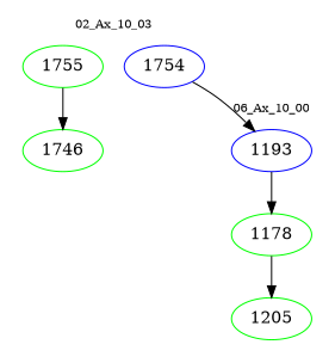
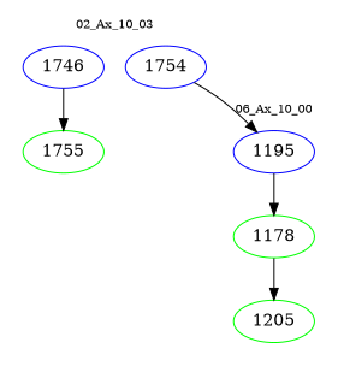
  digraph {
    node [color=green]
    edge [color=black]
    n1 [color=blue label=1754]
-   n2 [label=1746]
+   n2 [color=blue label=1746]
    n3 [label=1755]
-   n4 [color=blue label=1193]
+   n4 [color=blue label=1195]
    n5 [label=1178]
    n6 [label=1205]
    subgraph cluster_1 {
      color=white
      fontsize=10
      label="02_Ax_10_03"
      n1
      n2
      n3
    }
    subgraph cluster_2 {
      color=white
      fontsize=10
      label="06_Ax_10_00"
      n4
      n5
      n6
    }
    n1 -> n4
-   n3 -> n2
+   n2 -> n3
    n4 -> n5
    n5 -> n6
  }
